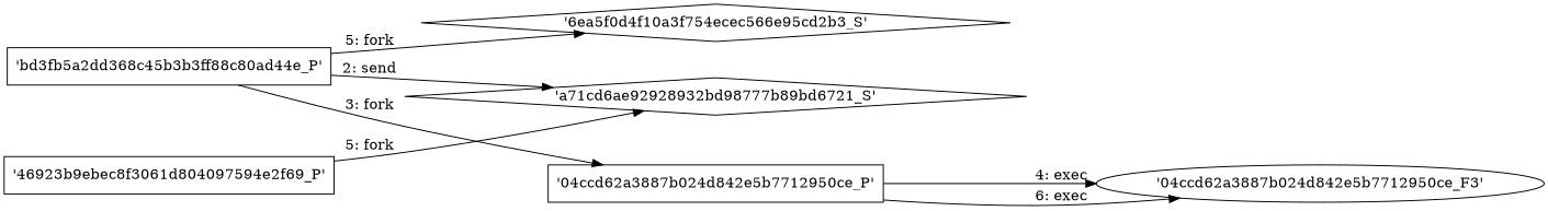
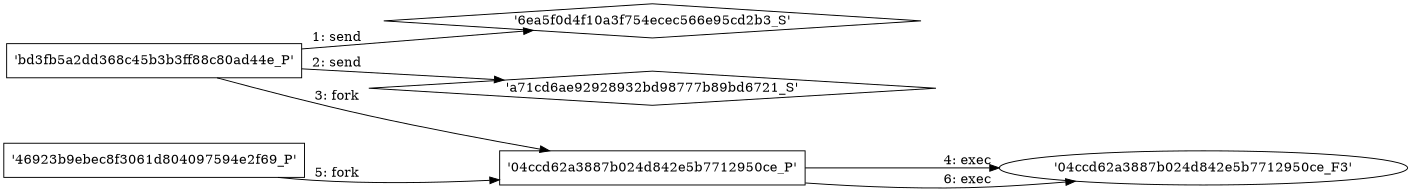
  digraph {
    engine=neato
    fixedsize=false
    fontsize=10
    nodesep=0.3
    rankdir=LR
    ranksep=0
    splines=true
    node [node_type=Process shape=box]
    "'6ea5f0d4f10a3f754ecec566e95cd2b3_S'" [node_type=Socket shape=diamond]
    "'bd3fb5a2dd368c45b3b3ff88c80ad44e_P'"
    n3 [label="'a71cd6ae92928932bd98777b89bd6721_S'" node_type=Socket shape=diamond]
    "'04ccd62a3887b024d842e5b7712950ce_P'"
    "'04ccd62a3887b024d842e5b7712950ce_F3'" [node_type=File shape=ellipse]
    "'46923b9ebec8f3061d804097594e2f69_P'"
-   "'bd3fb5a2dd368c45b3b3ff88c80ad44e_P'" -> "'6ea5f0d4f10a3f754ecec566e95cd2b3_S'" [label="5: fork"]
+   "'bd3fb5a2dd368c45b3b3ff88c80ad44e_P'" -> "'6ea5f0d4f10a3f754ecec566e95cd2b3_S'" [label="1: send"]
    "'bd3fb5a2dd368c45b3b3ff88c80ad44e_P'" -> n3 [label="2: send"]
    "'bd3fb5a2dd368c45b3b3ff88c80ad44e_P'" -> "'04ccd62a3887b024d842e5b7712950ce_P'" [label="3: fork"]
    "'04ccd62a3887b024d842e5b7712950ce_P'" -> "'04ccd62a3887b024d842e5b7712950ce_F3'" [label="4: exec"]
    "'04ccd62a3887b024d842e5b7712950ce_P'" -> "'04ccd62a3887b024d842e5b7712950ce_F3'" [label="6: exec"]
-   "'46923b9ebec8f3061d804097594e2f69_P'" -> n3 [label="5: fork"]
+   "'46923b9ebec8f3061d804097594e2f69_P'" -> "'04ccd62a3887b024d842e5b7712950ce_P'" [label="5: fork"]
  }
